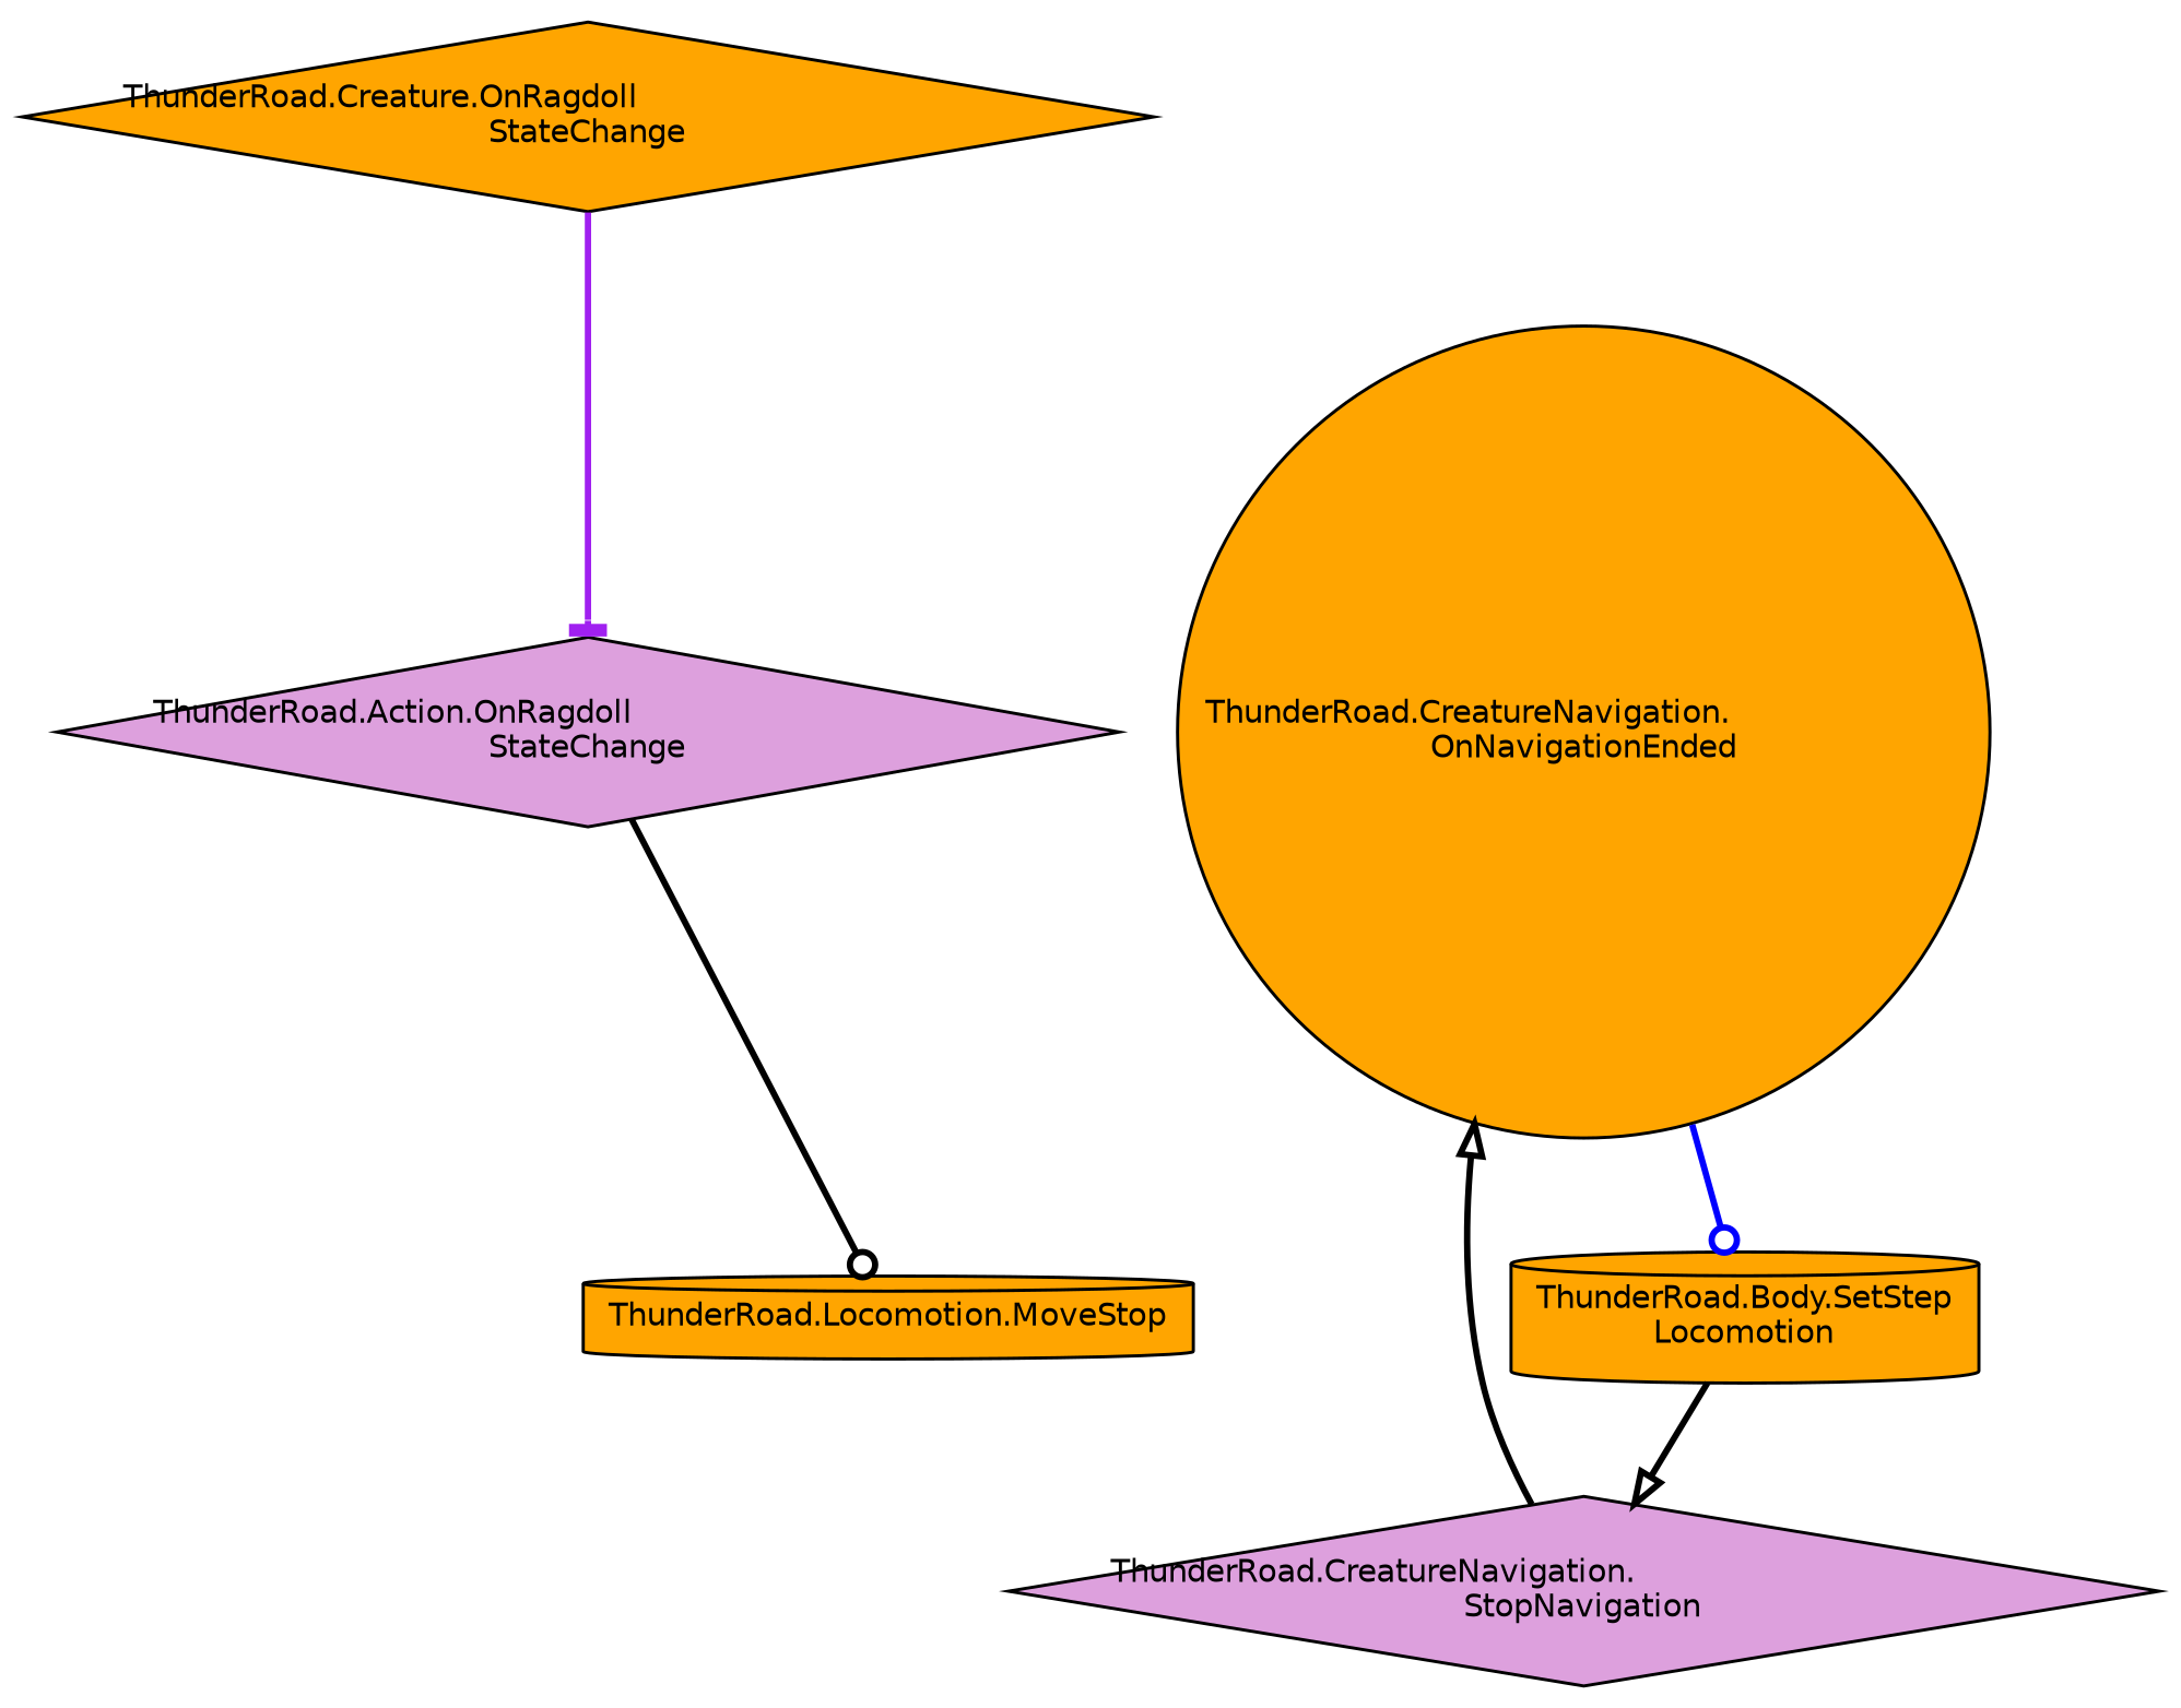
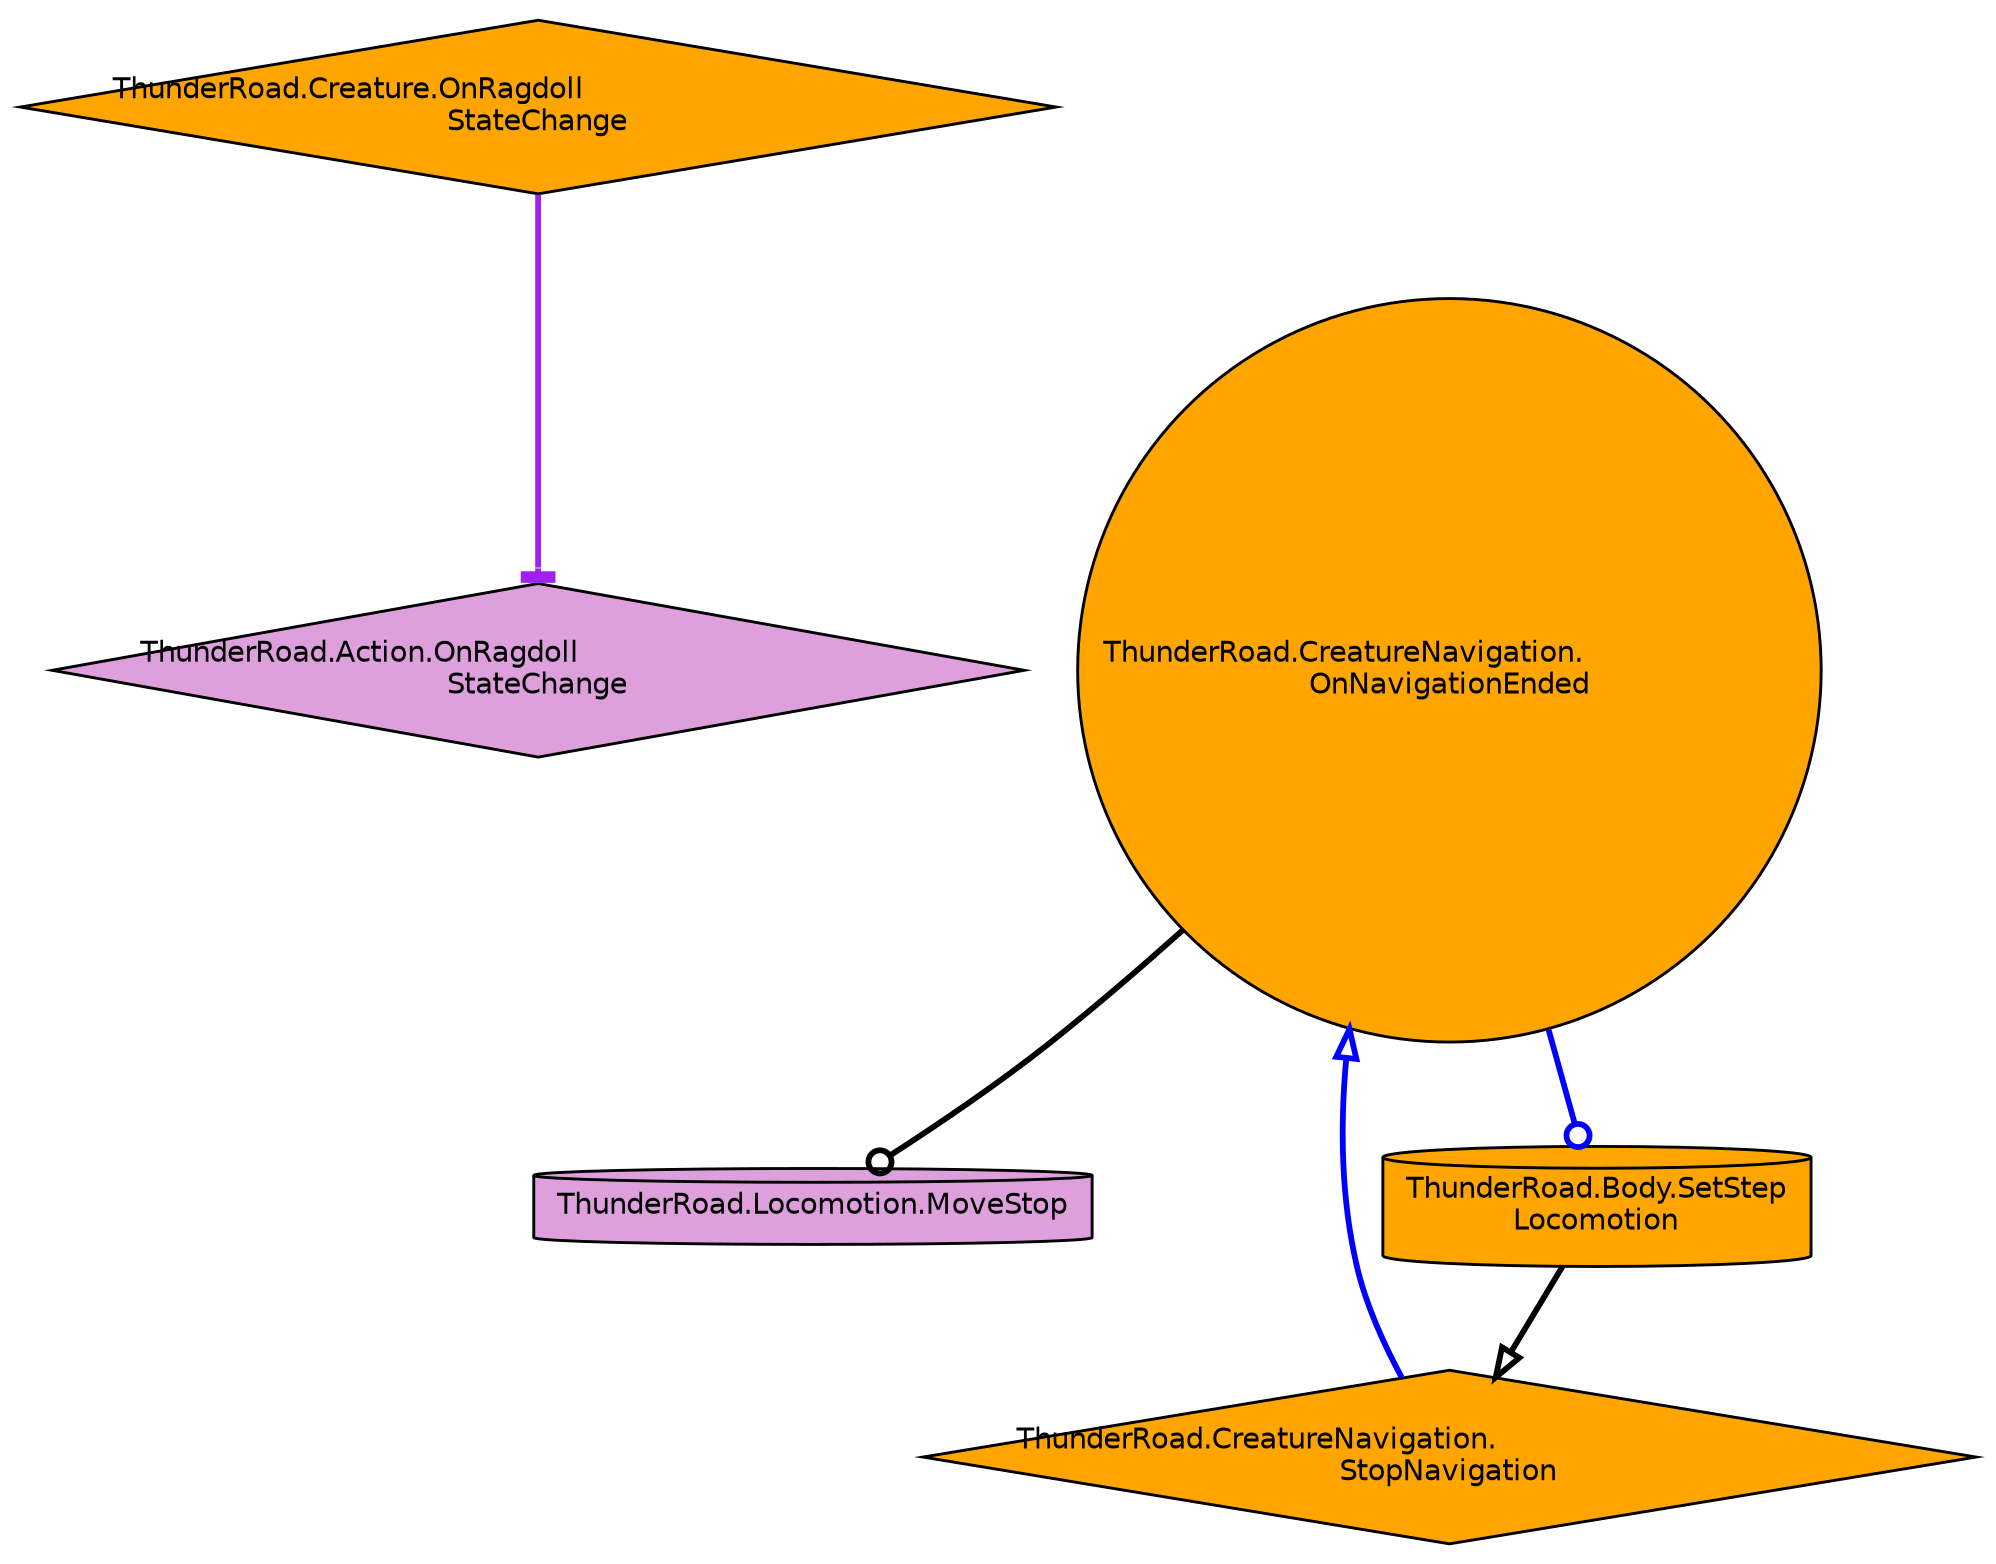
  digraph {
    rankdir=TB
    node [color=black fillcolor=orange fontname=Helvetica fontsize=10 shape=diamond style=filled]
    edge [arrowhead=onormal color=blue fontname=Helvetica fontsize=10 labelfontname=Helvetica labelfontsize=10 style=bold]
    n1 [fontcolor=black height=0.2 label="ThunderRoad.Creature.OnRagdoll\lStateChange" width=0.4]
    n2 [fillcolor=plum height=0.2 label="ThunderRoad.Action.OnRagdoll\lStateChange" width=0.4]
-   n3 [fillcolor=plum height=0.2 label="ThunderRoad.CreatureNavigation.\lStopNavigation" width=0.4]
+   n3 [height=0.2 label="ThunderRoad.CreatureNavigation.\lStopNavigation" width=0.4]
    n4 [height=0.2 label="ThunderRoad.CreatureNavigation.\lOnNavigationEnded" shape=circle width=0.4]
-   n5 [height=0.2 label="ThunderRoad.Locomotion.MoveStop" shape=cylinder width=0.4]
+   n5 [fillcolor=plum height=0.2 label="ThunderRoad.Locomotion.MoveStop" shape=cylinder width=0.4]
    n6 [height=0.2 label="ThunderRoad.Body.SetStep\lLocomotion" shape=cylinder width=0.4]
    n1 -> n2 [arrowhead=tee color=purple]
-   n3 -> n4 [color=black]
-   n2 -> n5 [arrowhead=odot color=black]
+   n3 -> n4
+   n4 -> n5 [arrowhead=odot color=black]
    n4 -> n6 [arrowhead=odot]
    n6 -> n3 [color=black]
  }
